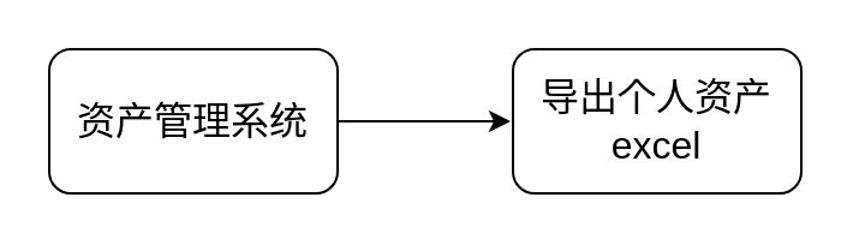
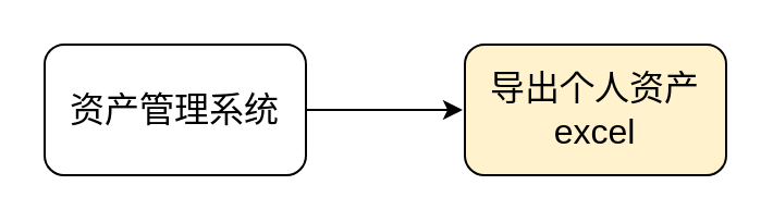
  <mxCell id="0" />
  <mxCell id="1" parent="0" />
  <mxCell id="2" value="&lt;font style=&quot;font-size: 16px;&quot;&gt;资产管理系统&lt;/font&gt;" style="rounded=1;whiteSpace=wrap;html=1;" vertex="1" parent="1"><mxGeometry x="20" y="20" width="120" height="60" as="geometry" /></mxCell>
  <mxCell id="3" value="" style="endArrow=classic;html=1;rounded=0;fontSize=16;exitX=1;exitY=0.5;exitDx=0;exitDy=0;" edge="1" parent="1" source="2"><mxGeometry width="50" height="50" relative="1" as="geometry"><mxPoint x="181" y="60" as="sourcePoint" /><mxPoint x="212" y="50" as="targetPoint" /></mxGeometry></mxCell>
- <mxCell id="4" value="导出个人资产excel" style="rounded=1;whiteSpace=wrap;html=1;fontSize=16;" vertex="1" parent="1"><mxGeometry x="213" y="20" width="120" height="60" as="geometry" /></mxCell>
+ <mxCell id="4" value="导出个人资产excel" style="rounded=1;whiteSpace=wrap;html=1;fontSize=16;fillColor=#fff2cc;" vertex="1" parent="1"><mxGeometry x="213" y="20" width="120" height="60" as="geometry" /></mxCell>
